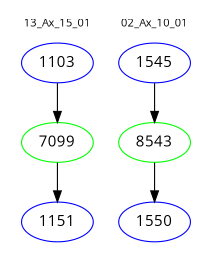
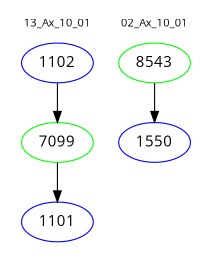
  digraph {
    fontname="Open Sans"
    node [color=blue fontname="Open Sans"]
    edge [color=black fontname="Open Sans"]
-   n1 [label=1103]
+   n1 [label=1102]
    n2 [color=green label=7099]
-   n3 [label=1151]
-   n4 [label=1545]
+   n3 [label=1101]
    n5 [color=green label=8543]
    n6 [label=1550]
    subgraph cluster_1 {
      color=white
      fontsize=10
-     label="13_Ax_15_01"
+     label="13_Ax_10_01"
      n1
      n2
      n3
    }
    subgraph cluster_2 {
      color=white
      fontsize=10
      label="02_Ax_10_01"
-     n4
      n5
      n6
    }
    n1 -> n2
    n2 -> n3
-   n4 -> n5
    n5 -> n6
  }
